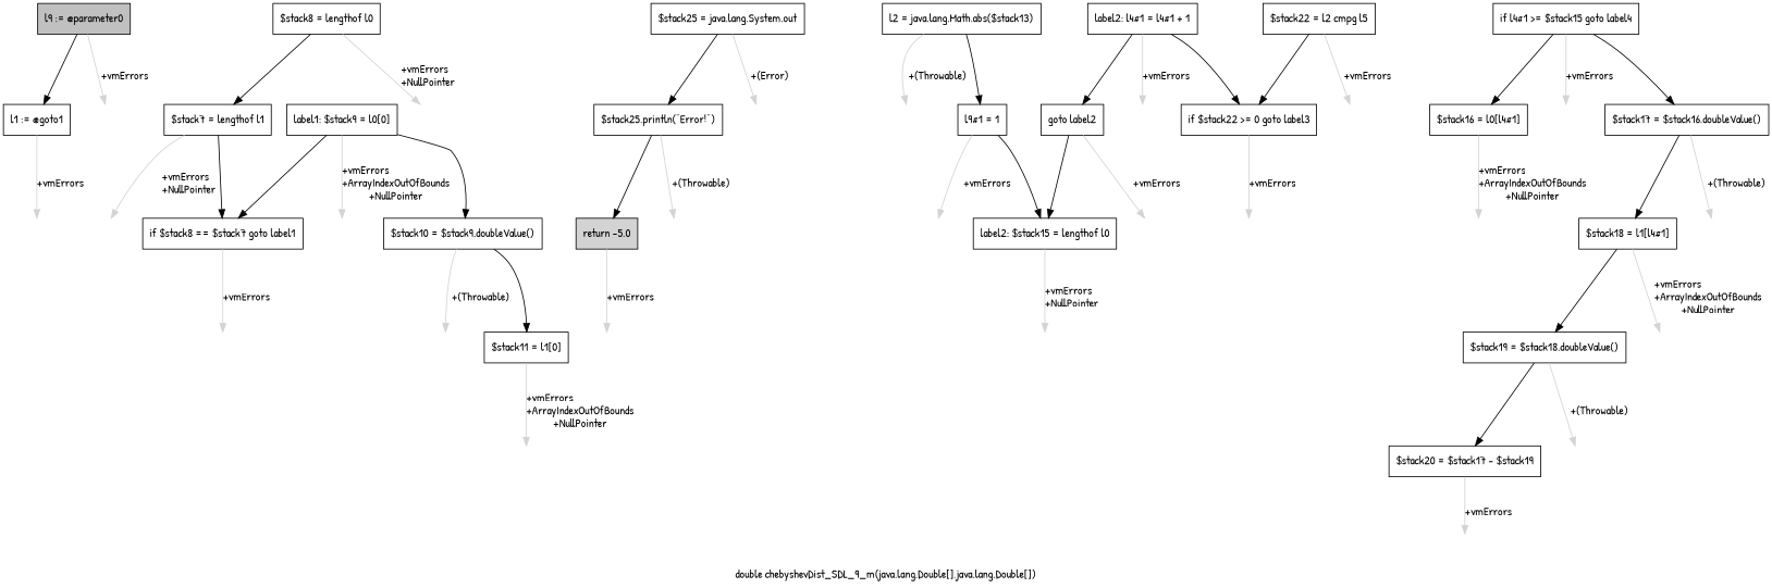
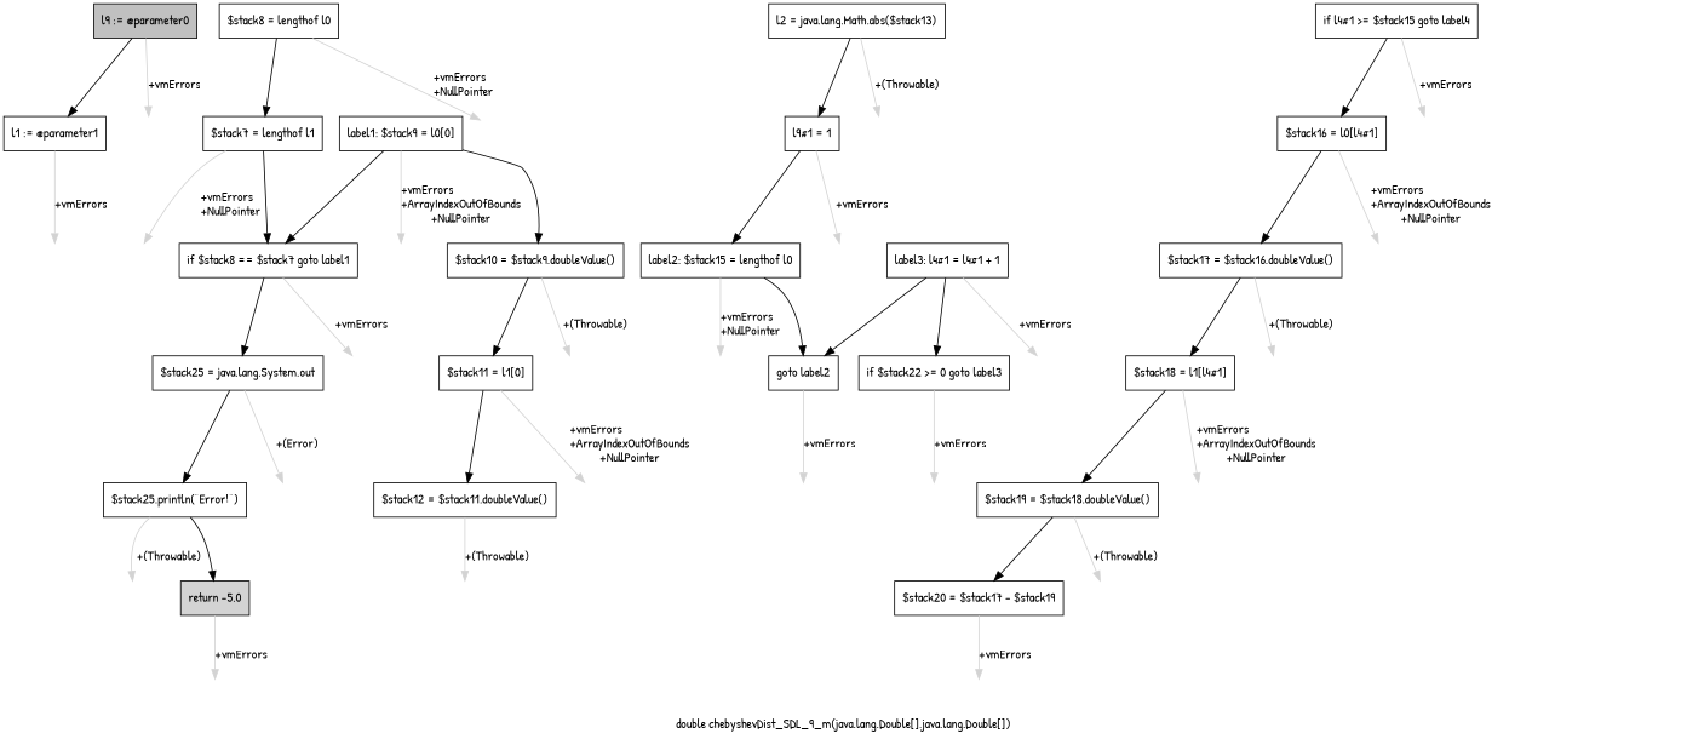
  digraph {
    fontname="Patrick Hand"
    label="double chebyshevDist_SDL_9_m(java.lang.Double[],java.lang.Double[])"
    node [fontname="Patrick Hand" shape=box style=invis]
    edge [color=lightgray fontname="Patrick Hand"]
    n1 [fillcolor=gray label="l9 := @parameter0" style=filled]
-   n2 [label="l1 := @goto1" style=""]
+   n2 [label="l1 := @parameter1" style=""]
    n3 [label=Esc]
    n4 [label=Esc]
    n5 [label="$stack8 = lengthof l0" style=""]
    n6 [label="$stack7 = lengthof l1" style=""]
    n7 [label=Esc]
    n8 [label="if $stack8 == $stack7 goto label1" style=""]
    n9 [label=Esc]
    n10 [label="$stack25 = java.lang.System.out" style=""]
    n11 [label=Esc]
    n12 [label="$stack25.println(\"Error!\")" style=""]
    n13 [label=Esc]
    n14 [label="label1: $stack9 = l0[0]" style=""]
    n15 [label="$stack10 = $stack9.doubleValue()" style=""]
    n16 [label=Esc]
    n17 [fillcolor=lightgray label="return -5.0" style=filled]
    n18 [label=Esc]
    n19 [label="$stack11 = l1[0]" style=""]
    n20 [label=Esc]
    n21 [label=Esc]
+   n22 [label="$stack12 = $stack11.doubleValue()" style=""]
    n23 [label=Esc]
    n24 [label=Esc]
    n25 [label="l2 = java.lang.Math.abs($stack13)" style=""]
    n26 [label="l9#1 = 1" style=""]
    n27 [label=Esc]
    n28 [label=Esc]
    n29 [label="label2: $stack15 = lengthof l0" style=""]
    n30 [label=Esc]
    n31 [label=Esc]
    n32 [label="if l4#1 >= $stack15 goto label4" style=""]
    n33 [label="$stack16 = l0[l4#1]" style=""]
    n34 [label=Esc]
    n35 [label="$stack17 = $stack16.doubleValue()" style=""]
    n36 [label=Esc]
    n37 [label="$stack18 = l1[l4#1]" style=""]
    n38 [label=Esc]
    n39 [label=Esc]
    n40 [label="$stack19 = $stack18.doubleValue()" style=""]
    n41 [label=Esc]
    n42 [label="$stack20 = $stack17 - $stack19" style=""]
    n43 [label=Esc]
    n44 [label=Esc]
-   n45 [label="$stack22 = l2 cmpg l5" style=""]
    n46 [label="if $stack22 >= 0 goto label3" style=""]
    n47 [label=Esc]
    n48 [label=Esc]
    n49 [label=Esc]
-   n50 [label="label2: l4#1 = l4#1 + 1" style=""]
+   n50 [label="label3: l4#1 = l4#1 + 1" style=""]
    n51 [label="goto label2" style=""]
    n52 [label=Esc]
    n53 [label=Esc]
    n1 -> n2 [color=black]
    n1 -> n3 [label="\l+vmErrors"]
    n2 -> n4 [label="\l+vmErrors"]
    n5 -> n6 [color=black]
    n5 -> n7 [label="\l+vmErrors\l+NullPointer"]
    n6 -> n8 [color=black]
    n6 -> n9 [label="\l+vmErrors\l+NullPointer"]
+   n8 -> n10 [color=black]
    n8 -> n11 [label="\l+vmErrors"]
    n10 -> n12 [color=black]
    n10 -> n13 [label="\l+(Error)"]
    n12 -> n17 [color=black]
    n12 -> n18 [label="\l+(Throwable)"]
    n14 -> n8 [color=black]
    n14 -> n15 [color=black]
    n14 -> n16 [label="\l+vmErrors\l+ArrayIndexOutOfBounds\l+NullPointer"]
    n15 -> n19 [color=black]
    n15 -> n20 [label="\l+(Throwable)"]
    n17 -> n21 [label="\l+vmErrors"]
+   n19 -> n22 [color=black]
    n19 -> n23 [label="\l+vmErrors\l+ArrayIndexOutOfBounds\l+NullPointer"]
+   n22 -> n24 [label="\l+(Throwable)"]
    n25 -> n26 [color=black]
    n25 -> n27 [label="\l+(Throwable)"]
    n26 -> n29 [color=black]
    n26 -> n30 [label="\l+vmErrors"]
    n29 -> n31 [label="\l+vmErrors\l+NullPointer"]
    n32 -> n33 [color=black]
    n32 -> n34 [label="\l+vmErrors"]
-   n32 -> n35 [color=black]
+   n33 -> n35 [color=black]
    n33 -> n36 [label="\l+vmErrors\l+ArrayIndexOutOfBounds\l+NullPointer"]
    n35 -> n37 [color=black]
    n35 -> n38 [label="\l+(Throwable)"]
    n37 -> n40 [color=black]
    n37 -> n41 [label="\l+vmErrors\l+ArrayIndexOutOfBounds\l+NullPointer"]
    n40 -> n42 [color=black]
    n40 -> n43 [label="\l+(Throwable)"]
    n42 -> n44 [label="\l+vmErrors"]
-   n45 -> n46 [color=black]
-   n45 -> n47 [label="\l+vmErrors"]
    n46 -> n49 [label="\l+vmErrors"]
    n50 -> n46 [color=black]
    n50 -> n51 [color=black]
    n50 -> n52 [label="\l+vmErrors"]
-   n51 -> n29 [color=black]
+   n29 -> n51 [color=black]
    n51 -> n53 [label="\l+vmErrors"]
  }
